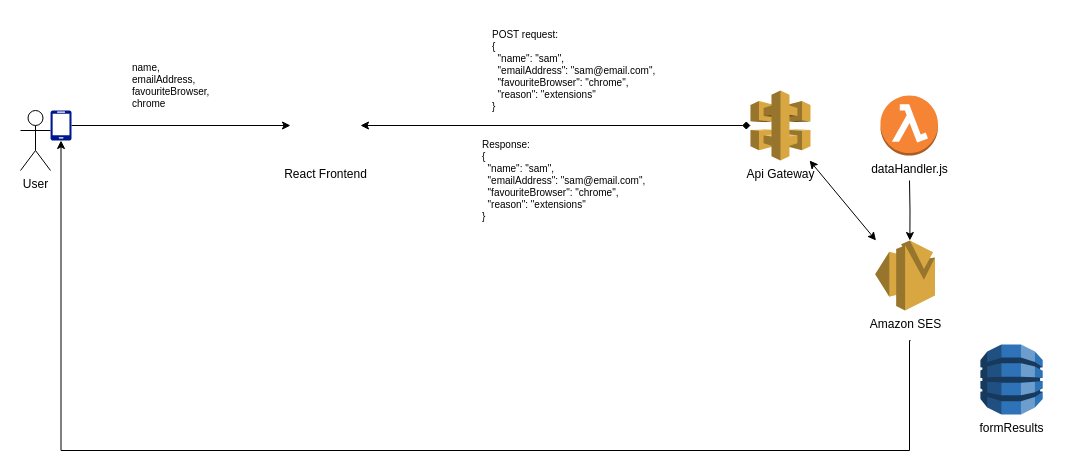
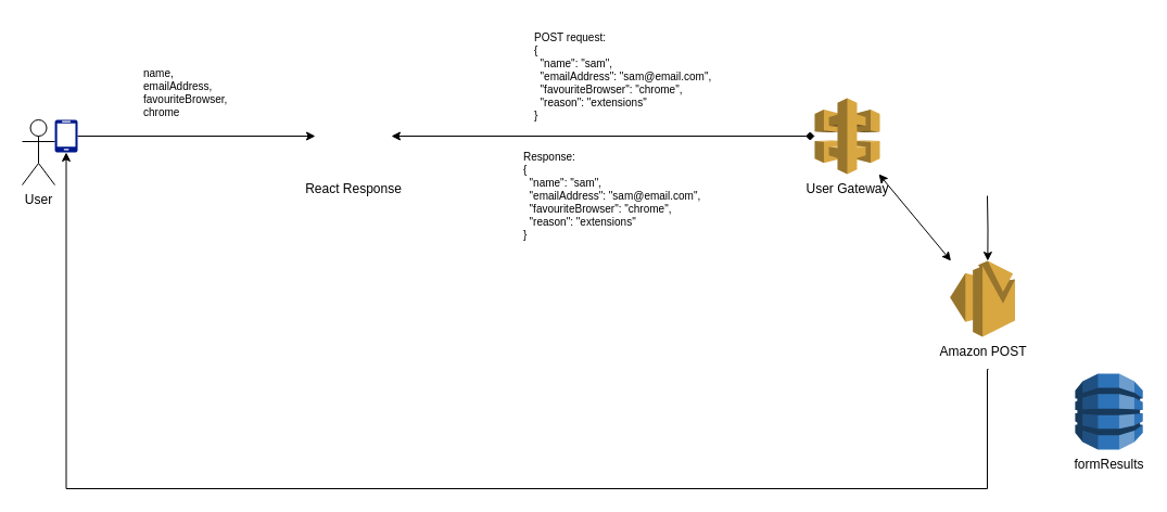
  <mxCell id="0" />
  <mxCell id="1" parent="0" />
- <mxCell id="2" value="React Frontend" style="shape=image;html=1;verticalAlign=top;verticalLabelPosition=bottom;labelBackgroundColor=#ffffff;imageAspect=0;aspect=fixed;image=https://cdn1.iconfinder.com/data/icons/unicons-line-vol-5/24/react-128.png" parent="1" vertex="1"><mxGeometry x="290" y="90" width="70" height="70" as="geometry" /></mxCell>
- <mxCell id="3" value="formResults" style="outlineConnect=0;dashed=0;verticalLabelPosition=bottom;verticalAlign=top;align=center;html=1;shape=mxgraph.aws3.dynamo_db;fillColor=#2E73B8;gradientColor=none;" parent="1" vertex="1"><mxGeometry x="980" y="344" width="62.22" height="70" as="geometry" /></mxCell>
+ <mxCell id="2" value="React Response" style="shape=image;html=1;verticalAlign=top;verticalLabelPosition=bottom;labelBackgroundColor=#ffffff;imageAspect=0;aspect=fixed;image=https://cdn1.iconfinder.com/data/icons/unicons-line-vol-5/24/react-128.png" parent="1" vertex="1"><mxGeometry x="290" y="90" width="70" height="70" as="geometry" /></mxCell>
+ <mxCell id="3" value="formResults" style="outlineConnect=0;dashed=0;verticalLabelPosition=bottom;verticalAlign=top;align=center;html=1;shape=mxgraph.aws3.dynamo_db;fillColor=#2E73B8;gradientColor=none;" parent="1" vertex="1"><mxGeometry x="990" y="344" width="62.22" height="70" as="geometry" /></mxCell>
  <mxCell id="4" style="edgeStyle=orthogonalEdgeStyle;rounded=0;orthogonalLoop=1;jettySize=auto;html=1;entryX=0.58;entryY=0;entryDx=0;entryDy=0;entryPerimeter=0;" edge="1" parent="1" target="13"><mxGeometry relative="1" as="geometry"><mxPoint x="909" y="180" as="sourcePoint" /></mxGeometry></mxCell>
- <mxCell id="5" value="dataHandler.js" style="outlineConnect=0;dashed=0;verticalLabelPosition=bottom;verticalAlign=top;align=center;html=1;shape=mxgraph.aws3.lambda_function;fillColor=#F58534;gradientColor=none;" parent="1" vertex="1"><mxGeometry x="880" y="95" width="57.5" height="60" as="geometry" /></mxCell>
- <mxCell id="6" value="Api Gateway" style="outlineConnect=0;dashed=0;verticalLabelPosition=bottom;verticalAlign=top;align=center;html=1;shape=mxgraph.aws3.api_gateway;fillColor=#D9A741;gradientColor=none;" parent="1" vertex="1"><mxGeometry x="750" y="90" width="60" height="70" as="geometry" /></mxCell>
+ <mxCell id="6" value="User Gateway" style="outlineConnect=0;dashed=0;verticalLabelPosition=bottom;verticalAlign=top;align=center;html=1;shape=mxgraph.aws3.api_gateway;fillColor=#D9A741;gradientColor=none;" parent="1" vertex="1"><mxGeometry x="750" y="90" width="60" height="70" as="geometry" /></mxCell>
  <mxCell id="7" value="User" style="shape=umlActor;verticalLabelPosition=bottom;verticalAlign=top;html=1;outlineConnect=0;" parent="1" vertex="1"><mxGeometry x="20" y="110" width="30" height="60" as="geometry" /></mxCell>
  <mxCell id="8" style="edgeStyle=orthogonalEdgeStyle;rounded=0;orthogonalLoop=1;jettySize=auto;html=1;exitX=1;exitY=0.5;exitDx=0;exitDy=0;exitPerimeter=0;" edge="1" parent="1" source="9" target="2"><mxGeometry relative="1" as="geometry" /></mxCell>
  <mxCell id="9" value="" style="sketch=0;aspect=fixed;pointerEvents=1;shadow=0;dashed=0;html=1;strokeColor=none;labelPosition=center;verticalLabelPosition=bottom;verticalAlign=top;align=center;fillColor=#00188D;shape=mxgraph.azure.mobile" parent="1" vertex="1"><mxGeometry x="50" y="110" width="21" height="30" as="geometry" /></mxCell>
  <mxCell id="10" style="edgeStyle=orthogonalEdgeStyle;rounded=0;orthogonalLoop=1;jettySize=auto;html=1;entryX=0.5;entryY=1;entryDx=0;entryDy=0;entryPerimeter=0;" edge="1" parent="1" target="9"><mxGeometry relative="1" as="geometry"><mxPoint x="910" y="340" as="sourcePoint" /><Array as="points"><mxPoint x="909" y="450" /><mxPoint x="60" y="450" /></Array></mxGeometry></mxCell>
  <mxCell id="11" value="" style="endArrow=diamond;startArrow=classic;html=1;rounded=0;exitX=1;exitY=0.5;exitDx=0;exitDy=0;" edge="1" parent="1" source="2" target="6"><mxGeometry width="50" height="50" relative="1" as="geometry"><mxPoint x="460" y="145" as="sourcePoint" /><mxPoint x="510" y="95" as="targetPoint" /></mxGeometry></mxCell>
  <mxCell id="12" value="" style="endArrow=classic;startArrow=classic;html=1;rounded=0;" edge="1" parent="1" source="6" target="13"><mxGeometry width="50" height="50" relative="1" as="geometry"><mxPoint x="730" y="155" as="sourcePoint" /><mxPoint x="780" y="105" as="targetPoint" /></mxGeometry></mxCell>
- <mxCell id="13" value="Amazon SES" style="outlineConnect=0;dashed=0;verticalLabelPosition=bottom;verticalAlign=top;align=center;html=1;shape=mxgraph.aws3.ses;fillColor=#D9A741;gradientColor=none;" vertex="1" parent="1"><mxGeometry x="874.66" y="240" width="59.84" height="70" as="geometry" /></mxCell>
+ <mxCell id="13" value="Amazon POST" style="outlineConnect=0;dashed=0;verticalLabelPosition=bottom;verticalAlign=top;align=center;html=1;shape=mxgraph.aws3.ses;fillColor=#D9A741;gradientColor=none;" vertex="1" parent="1"><mxGeometry x="874.66" y="240" width="59.84" height="70" as="geometry" /></mxCell>
  <mxCell id="14" value="&lt;span id=&quot;docs-internal-guid-ea57087a-7fff-a013-2bbe-6e101f3fcb0f&quot; style=&quot;font-size: 10px;&quot;&gt;&lt;span style=&quot;font-family: Arial; background-color: transparent; font-variant-numeric: normal; font-variant-east-asian: normal; vertical-align: baseline; font-size: 10px;&quot;&gt;&lt;font style=&quot;font-size: 10px;&quot;&gt;name, &lt;br style=&quot;font-size: 10px;&quot;&gt;emailAddress,&lt;br style=&quot;font-size: 10px;&quot;&gt;favouriteBrowser,&lt;br style=&quot;font-size: 10px;&quot;&gt;chrome&lt;/font&gt;&lt;/span&gt;&lt;/span&gt;" style="text;html=1;align=left;verticalAlign=middle;resizable=0;points=[];autosize=1;strokeColor=none;fillColor=none;spacing=2;fontSize=10;" vertex="1" parent="1"><mxGeometry x="130" y="50" width="100" height="70" as="geometry" /></mxCell>
  <mxCell id="15" value="&lt;span id=&quot;docs-internal-guid-ea57087a-7fff-a013-2bbe-6e101f3fcb0f&quot; style=&quot;font-size: 10px;&quot;&gt;&lt;span style=&quot;font-family: Arial; background-color: transparent; font-variant-numeric: normal; font-variant-east-asian: normal; vertical-align: baseline; font-size: 10px;&quot;&gt;&lt;font style=&quot;font-size: 10px;&quot;&gt;POST request:&lt;br style=&quot;font-size: 10px;&quot;&gt;{&lt;br style=&quot;font-size: 10px;&quot;&gt;&amp;nbsp; &quot;name&quot;: &quot;sam&quot;, &lt;br style=&quot;font-size: 10px;&quot;&gt;&amp;nbsp; &quot;emailAddress&quot;: &quot;sam@email.com&quot;,&lt;br style=&quot;font-size: 10px;&quot;&gt;&amp;nbsp; &quot;favouriteBrowser&quot;: &quot;chrome&quot;,&lt;br style=&quot;font-size: 10px;&quot;&gt;&amp;nbsp; &quot;reason&quot;: &quot;extensions&quot;&lt;br style=&quot;font-size: 10px;&quot;&gt;}&lt;br style=&quot;font-size: 10px;&quot;&gt;&lt;/font&gt;&lt;/span&gt;&lt;/span&gt;" style="text;html=1;align=left;verticalAlign=middle;resizable=0;points=[];autosize=1;strokeColor=none;fillColor=none;spacing=2;fontSize=10;" vertex="1" parent="1"><mxGeometry x="490" y="20" width="190" height="100" as="geometry" /></mxCell>
  <mxCell id="16" value="&lt;span id=&quot;docs-internal-guid-ea57087a-7fff-a013-2bbe-6e101f3fcb0f&quot; style=&quot;font-size: 10px;&quot;&gt;&lt;span style=&quot;font-family: Arial; background-color: transparent; font-variant-numeric: normal; font-variant-east-asian: normal; vertical-align: baseline; font-size: 10px;&quot;&gt;&lt;font style=&quot;font-size: 10px;&quot;&gt;Response:&lt;br style=&quot;font-size: 10px;&quot;&gt;{&lt;br style=&quot;font-size: 10px;&quot;&gt;&amp;nbsp; &quot;name&quot;: &quot;sam&quot;, &lt;br style=&quot;font-size: 10px;&quot;&gt;&amp;nbsp; &quot;emailAddress&quot;: &quot;sam@email.com&quot;,&lt;br style=&quot;font-size: 10px;&quot;&gt;&amp;nbsp; &quot;favouriteBrowser&quot;: &quot;chrome&quot;,&lt;br style=&quot;font-size: 10px;&quot;&gt;&amp;nbsp; &quot;reason&quot;: &quot;extensions&quot;&lt;br style=&quot;font-size: 10px;&quot;&gt;}&lt;br style=&quot;font-size: 10px;&quot;&gt;&lt;/font&gt;&lt;/span&gt;&lt;/span&gt;" style="text;html=1;align=left;verticalAlign=middle;resizable=0;points=[];autosize=1;strokeColor=none;fillColor=none;spacing=2;fontSize=10;" vertex="1" parent="1"><mxGeometry x="480" y="130" width="190" height="100" as="geometry" /></mxCell>
